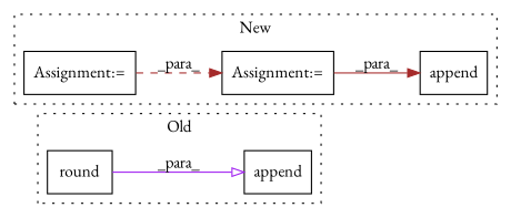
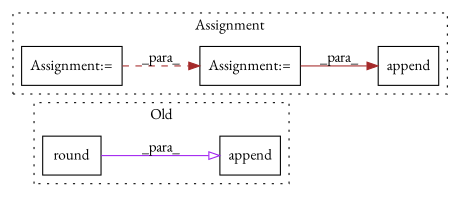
  digraph {
    rankdir=LR
    fontname="EB Garamond"
    node [a=32 l="7,1" shape=box fontname="EB Garamond"]
    edge [color=brown style=solid arrowhead=normal fontname="EB Garamond"]
    n1 [l="6,1" label=round s="2707,2781"]
    n2 [label=append s="2700,2782"]
    n3 [label=append s="2432,2445"]
    n4 [a=7 l=1 label="Assignment:=" s=2403]
    n5 [a=7 l=1 label="Assignment:=" s=2002]
    subgraph cluster_1 {
      label=Old
      style=dotted
      n1
      n2
    }
    subgraph cluster_2 {
-     label=New
+     label=Assignment
      style=dotted
      n3
      n4
      n5
    }
    n1 -> n2 [label=_para_ color=purple arrowhead=onormal]
    n4 -> n3 [label=_para_]
    n5 -> n4 [label=_para_ style=dashed]
  }
